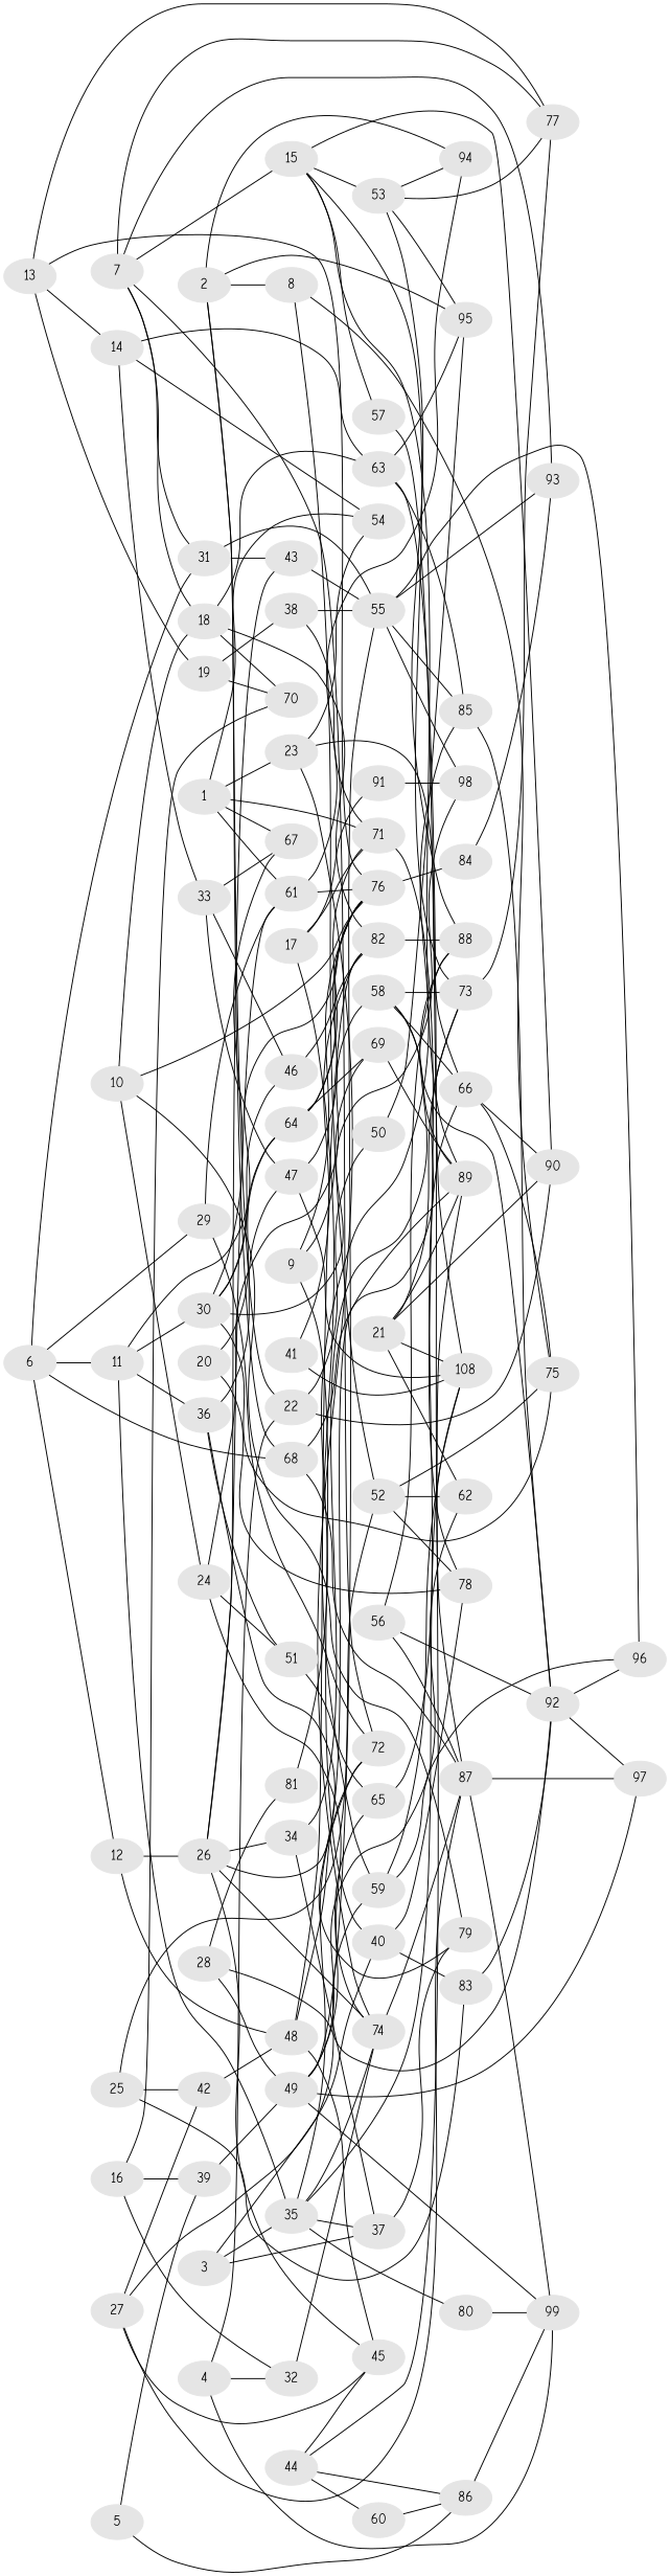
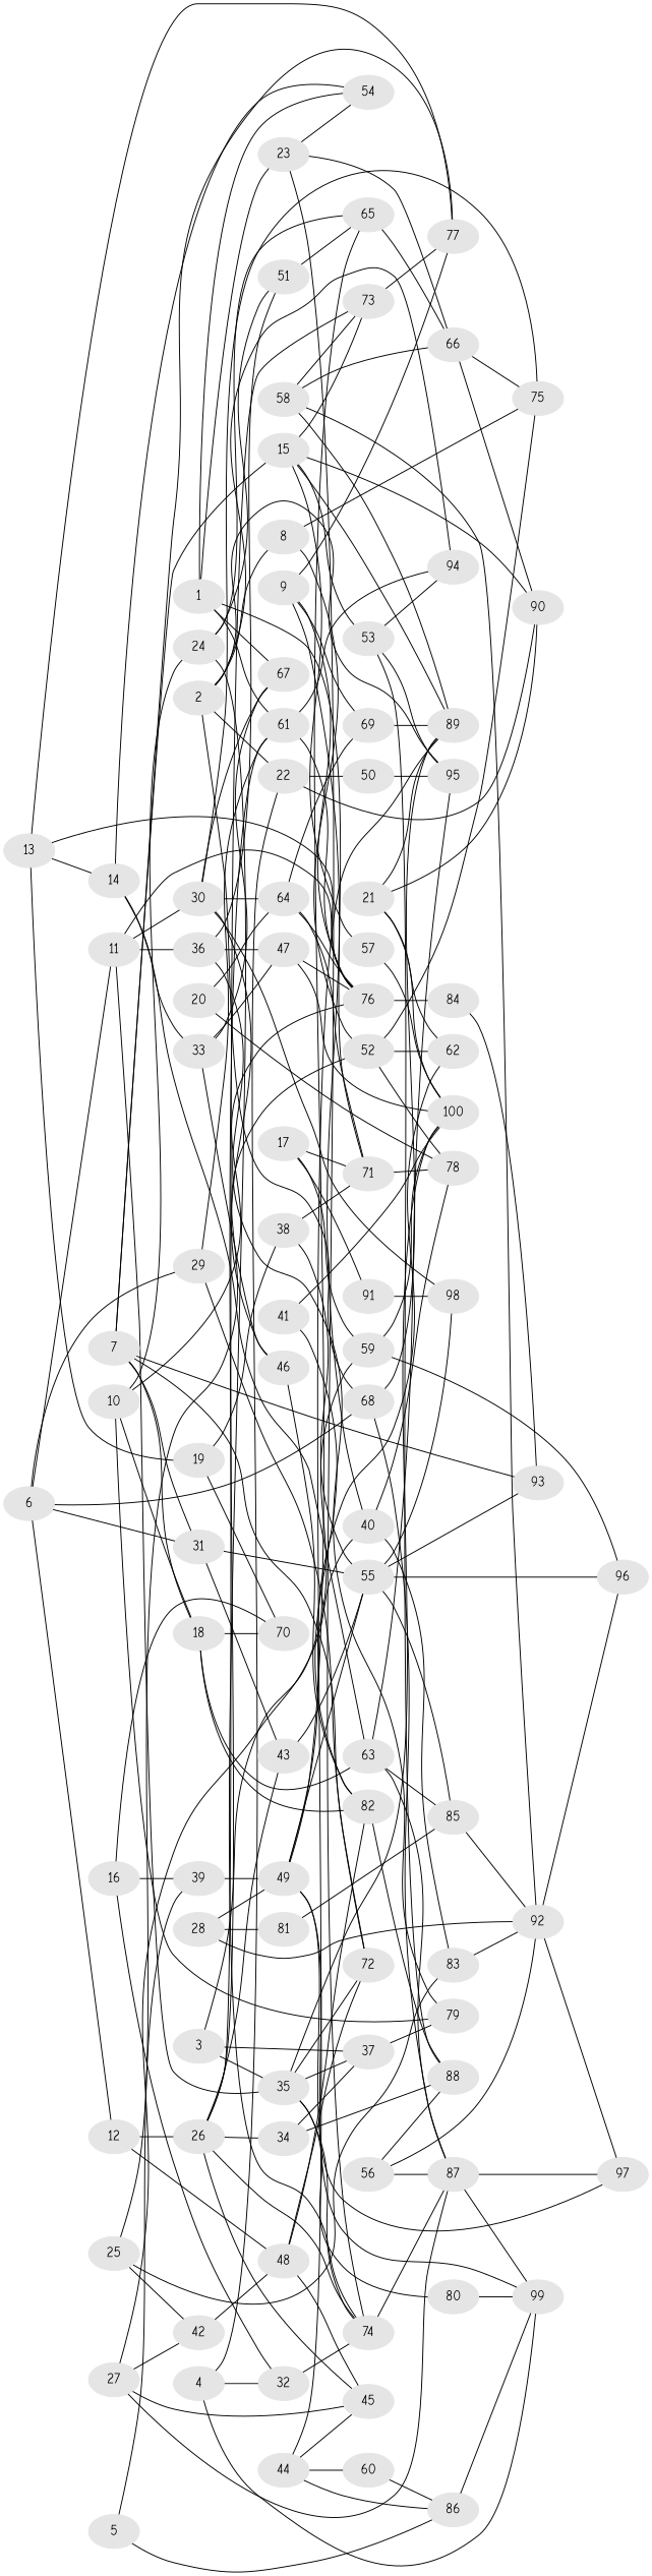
  graph {
    fontname="Comic Neue"
    rankdir=LR
    node [color=gray90 fontname="Comic Neue" style=filled]
    edge [fontname="Comic Neue"]
    1
    23
    54
    61
    67
    71
    66
    74
    94
    76
    78
    2
    8
    22
    68
    95
    52
    75
    90
    50
    89
    87
    3
    35
    37
    59
    72
-   100 [label=108]
+   100
    80
    79
    96
    4
    32
    99
    5
    39
    86
    49
    6
    11
    12
    29
    31
    30
    36
    26
    48
    43
    55
    7
    15
    18
    77
    93
    53
    57
    73
    63
    70
    82
    62
    9
    40
    69
    83
    84
    10
    24
    51
    65
    64
    46
    98
    47
    34
    45
    13
    14
    19
    33
    38
    85
    88
    16
    17
    91
    20
    21
    25
    42
    92
    27
    97
    28
    81
    41
    44
    60
    56
    58
    1 -- 23
    1 -- 54
    1 -- 61
    1 -- 67
    1 -- 71
    23 -- 54
    23 -- 66
    23 -- 74
    61 -- 94
    61 -- 76
    71 -- 78
    66 -- 75
    66 -- 90
    74 -- 87
    76 -- 84
    2 -- 94
    2 -- 8
    2 -- 22
    2 -- 68
    2 -- 95
    8 -- 52
    8 -- 75
    22 -- 90
    22 -- 50
    68 -- 89
    68 -- 87
    52 -- 78
    52 -- 75
    52 -- 62
    50 -- 95
    87 -- 99
    87 -- 97
    3 -- 35
    3 -- 37
    3 -- 59
    35 -- 74
    35 -- 37
    35 -- 72
    35 -- 100
    35 -- 80
    37 -- 79
    59 -- 100
    59 -- 96
    80 -- 99
    4 -- 22
    4 -- 32
    4 -- 99
    32 -- 74
    5 -- 39
    5 -- 86
    39 -- 49
    86 -- 99
    49 -- 99
    49 -- 55
    49 -- 62
    49 -- 65
    49 -- 97
    6 -- 68
    6 -- 11
    6 -- 12
    6 -- 29
    6 -- 31
    11 -- 76
    11 -- 35
    11 -- 30
    11 -- 36
    12 -- 26
    12 -- 48
    29 -- 61
    29 -- 72
    31 -- 43
    31 -- 55
    30 -- 67
    30 -- 75
    30 -- 64
    30 -- 46
    30 -- 98
    36 -- 79
    36 -- 51
    36 -- 47
    26 -- 61
    26 -- 74
    26 -- 43
    26 -- 73
    26 -- 34
    26 -- 45
    48 -- 72
    48 -- 82
    48 -- 45
    43 -- 55
    55 -- 96
    55 -- 93
    55 -- 98
    55 -- 85
    7 -- 72
    7 -- 31
    7 -- 15
    7 -- 18
    7 -- 77
    7 -- 93
    15 -- 90
    15 -- 89
    15 -- 53
    15 -- 57
    15 -- 73
    18 -- 63
    18 -- 70
    18 -- 82
    53 -- 94
    53 -- 95
    53 -- 88
    57 -- 100
    73 -- 77
    63 -- 95
    63 -- 87
    63 -- 85
    82 -- 88
    9 -- 76
-   53 -- 77
+   9 -- 77
    9 -- 40
    9 -- 69
    40 -- 78
    40 -- 83
    69 -- 89
    83 -- 92
    84 -- 93
    10 -- 76
    10 -- 79
    10 -- 18
    10 -- 24
    24 -- 74
    24 -- 51
-   24 -- 58
+   24 -- 65
    51 -- 65
    65 -- 66
    64 -- 71
    64 -- 76
    64 -- 69
    46 -- 82
    47 -- 76
    47 -- 100
    34 -- 37
    34 -- 88
    13 -- 76
    13 -- 77
    13 -- 14
    13 -- 19
    14 -- 54
    14 -- 63
    14 -- 33
    19 -- 70
    19 -- 38
    33 -- 67
    33 -- 46
    33 -- 47
    38 -- 71
    38 -- 55
    85 -- 92
    16 -- 32
    16 -- 39
    16 -- 70
    17 -- 71
    17 -- 59
    17 -- 91
    91 -- 98
    20 -- 78
    20 -- 64
    21 -- 90
    21 -- 89
    21 -- 100
-   21 -- 73
    21 -- 62
    25 -- 52
    25 -- 83
    25 -- 42
    42 -- 48
    92 -- 96
    92 -- 97
    27 -- 87
    27 -- 40
    27 -- 45
    27 -- 42
    28 -- 49
    28 -- 92
    28 -- 81
    81 -- 85
    41 -- 100
    41 -- 82
    44 -- 89
    44 -- 86
    44 -- 45
    44 -- 60
    60 -- 86
    56 -- 87
    56 -- 88
    56 -- 92
    58 -- 66
    58 -- 89
    58 -- 73
    58 -- 92
  }
